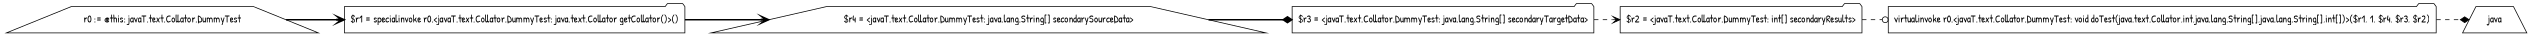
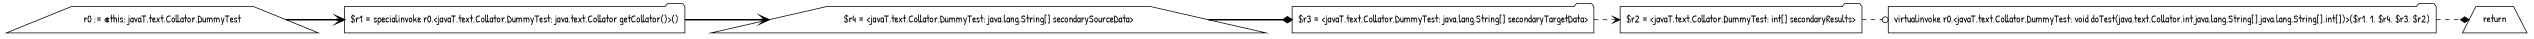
  digraph {
    rankdir=LR
    fontname="Patrick Hand"
    node [shape=folder fontname="Patrick Hand"]
    edge [style=bold arrowhead=vee fontname="Patrick Hand"]
    "r0 := @this: javaT.text.Collator.DummyTest" [shape=trapezium]
    "$r1 = specialinvoke r0.<javaT.text.Collator.DummyTest: java.text.Collator getCollator()>()"
    "$r4 = <javaT.text.Collator.DummyTest: java.lang.String[] secondarySourceData>" [shape=trapezium]
    "$r3 = <javaT.text.Collator.DummyTest: java.lang.String[] secondaryTargetData>"
    "$r2 = <javaT.text.Collator.DummyTest: int[] secondaryResults>"
    "virtualinvoke r0.<javaT.text.Collator.DummyTest: void doTest(java.text.Collator,int,java.lang.String[],java.lang.String[],int[])>($r1, 1, $r4, $r3, $r2)"
-   return [shape=trapezium label=java]
+   return [shape=trapezium]
    "r0 := @this: javaT.text.Collator.DummyTest" -> "$r1 = specialinvoke r0.<javaT.text.Collator.DummyTest: java.text.Collator getCollator()>()"
    "$r1 = specialinvoke r0.<javaT.text.Collator.DummyTest: java.text.Collator getCollator()>()" -> "$r4 = <javaT.text.Collator.DummyTest: java.lang.String[] secondarySourceData>"
    "$r4 = <javaT.text.Collator.DummyTest: java.lang.String[] secondarySourceData>" -> "$r3 = <javaT.text.Collator.DummyTest: java.lang.String[] secondaryTargetData>" [arrowhead=diamond]
    "$r3 = <javaT.text.Collator.DummyTest: java.lang.String[] secondaryTargetData>" -> "$r2 = <javaT.text.Collator.DummyTest: int[] secondaryResults>" [style=dashed]
    "$r2 = <javaT.text.Collator.DummyTest: int[] secondaryResults>" -> "virtualinvoke r0.<javaT.text.Collator.DummyTest: void doTest(java.text.Collator,int,java.lang.String[],java.lang.String[],int[])>($r1, 1, $r4, $r3, $r2)" [style=dashed arrowhead=odot]
    "virtualinvoke r0.<javaT.text.Collator.DummyTest: void doTest(java.text.Collator,int,java.lang.String[],java.lang.String[],int[])>($r1, 1, $r4, $r3, $r2)" -> return [style=dashed arrowhead=diamond]
  }
